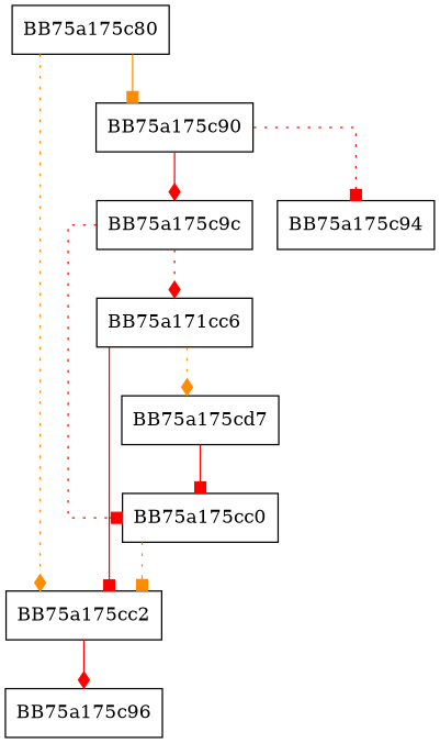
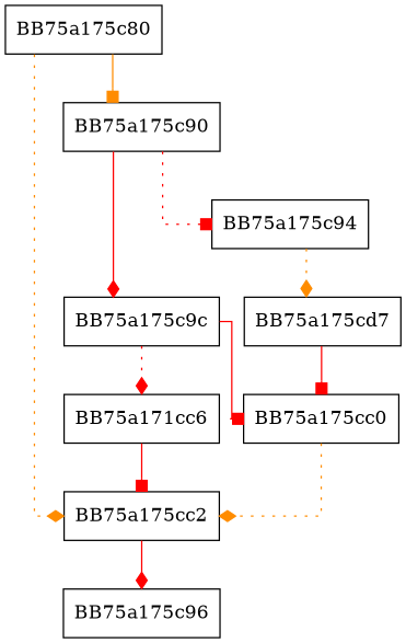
  digraph {
    splines=ortho
    node [shape=box]
    edge [arrowhead=box color=red style=solid]
    BB75a175c80
    BB75a175cc2
    BB75a175c90
    BB75a175c96
    BB75a175c9c
    BB75a175c94
    n7 [label=BB75a171cc6]
    BB75a175cc0
    BB75a175cd7
    BB75a175c80 -> BB75a175cc2 [arrowhead=diamond color=darkorange style=dotted]
    BB75a175c80 -> BB75a175c90 [color=darkorange]
    BB75a175cc2 -> BB75a175c96 [arrowhead=diamond]
    BB75a175c90 -> BB75a175c9c [arrowhead=diamond]
    BB75a175c90 -> BB75a175c94 [style=dotted]
    BB75a175c9c -> n7 [arrowhead=diamond style=dotted]
-   BB75a175c9c -> BB75a175cc0 [style=dotted]
+   BB75a175c9c -> BB75a175cc0
    n7 -> BB75a175cc2
-   n7 -> BB75a175cd7 [arrowhead=diamond color=darkorange style=dotted]
-   BB75a175cc0 -> BB75a175cc2 [color=darkorange style=dotted]
+   BB75a175c94 -> BB75a175cd7 [arrowhead=diamond color=darkorange style=dotted]
+   BB75a175cc0 -> BB75a175cc2 [arrowhead=diamond color=darkorange style=dotted]
    BB75a175cd7 -> BB75a175cc0
  }
